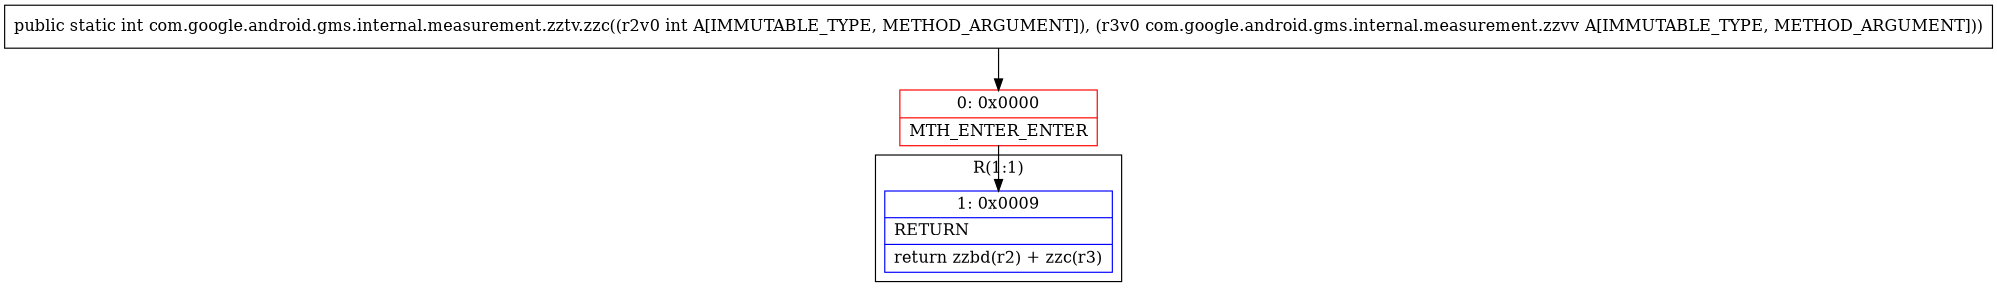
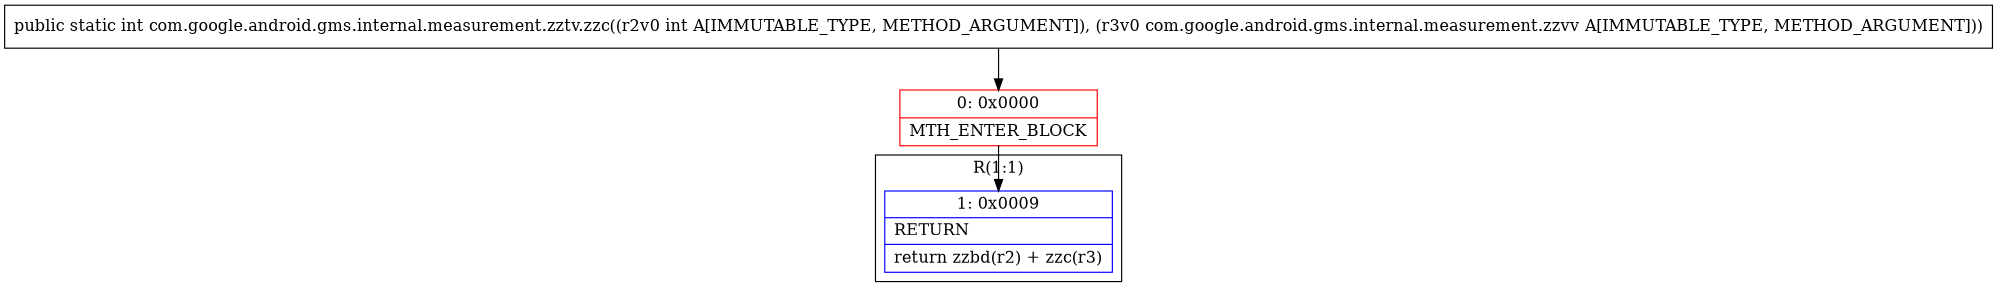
  digraph {
    node [shape=record]
    n1 [color=blue label="{1\:\ 0x0009|RETURN\l|return zzbd(r2) + zzc(r3)\l}"]
-   n2 [color=red label="{0\:\ 0x0000|MTH_ENTER_ENTER\l}"]
+   n2 [color=red label="{0\:\ 0x0000|MTH_ENTER_BLOCK\l}"]
    n3 [label="{public static int com.google.android.gms.internal.measurement.zztv.zzc((r2v0 int A[IMMUTABLE_TYPE, METHOD_ARGUMENT]), (r3v0 com.google.android.gms.internal.measurement.zzvv A[IMMUTABLE_TYPE, METHOD_ARGUMENT])) }"]
    subgraph cluster_1 {
      label="R(1:1)"
      n1
    }
    n2 -> n1
    n3 -> n2
  }
